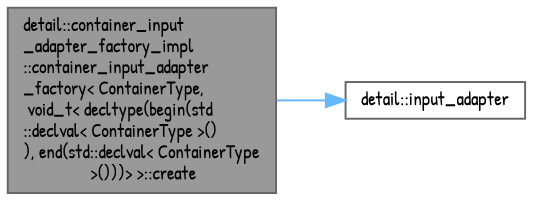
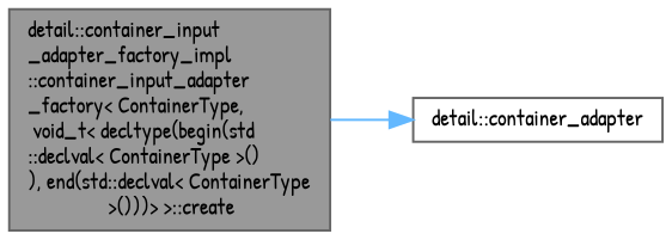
  digraph {
    rankdir=LR
    fontname="Patrick Hand"
    node [fontname="Patrick Hand" fontsize=10 shape=box style=filled]
    n1 [color=gray40 fillcolor=grey60 fontcolor=black height=0.2 label="detail::container_input\l_adapter_factory_impl\l::container_input_adapter\l_factory\< ContainerType,\l void_t\< decltype(begin(std\l::declval\< ContainerType \>()\l), end(std::declval\< ContainerType\l \>()))\> \>::create" width=0.4]
-   n2 [color=grey40 fillcolor=white height=0.2 label="detail::input_adapter" width=0.4]
+   n2 [color=grey40 fillcolor=white height=0.2 label="detail::container_adapter" width=0.4]
    n1 -> n2 [color=steelblue1 fontname="Patrick Hand" fontsize=10 labelfontname=Helvetica labelfontsize=10 style=solid]
  }
